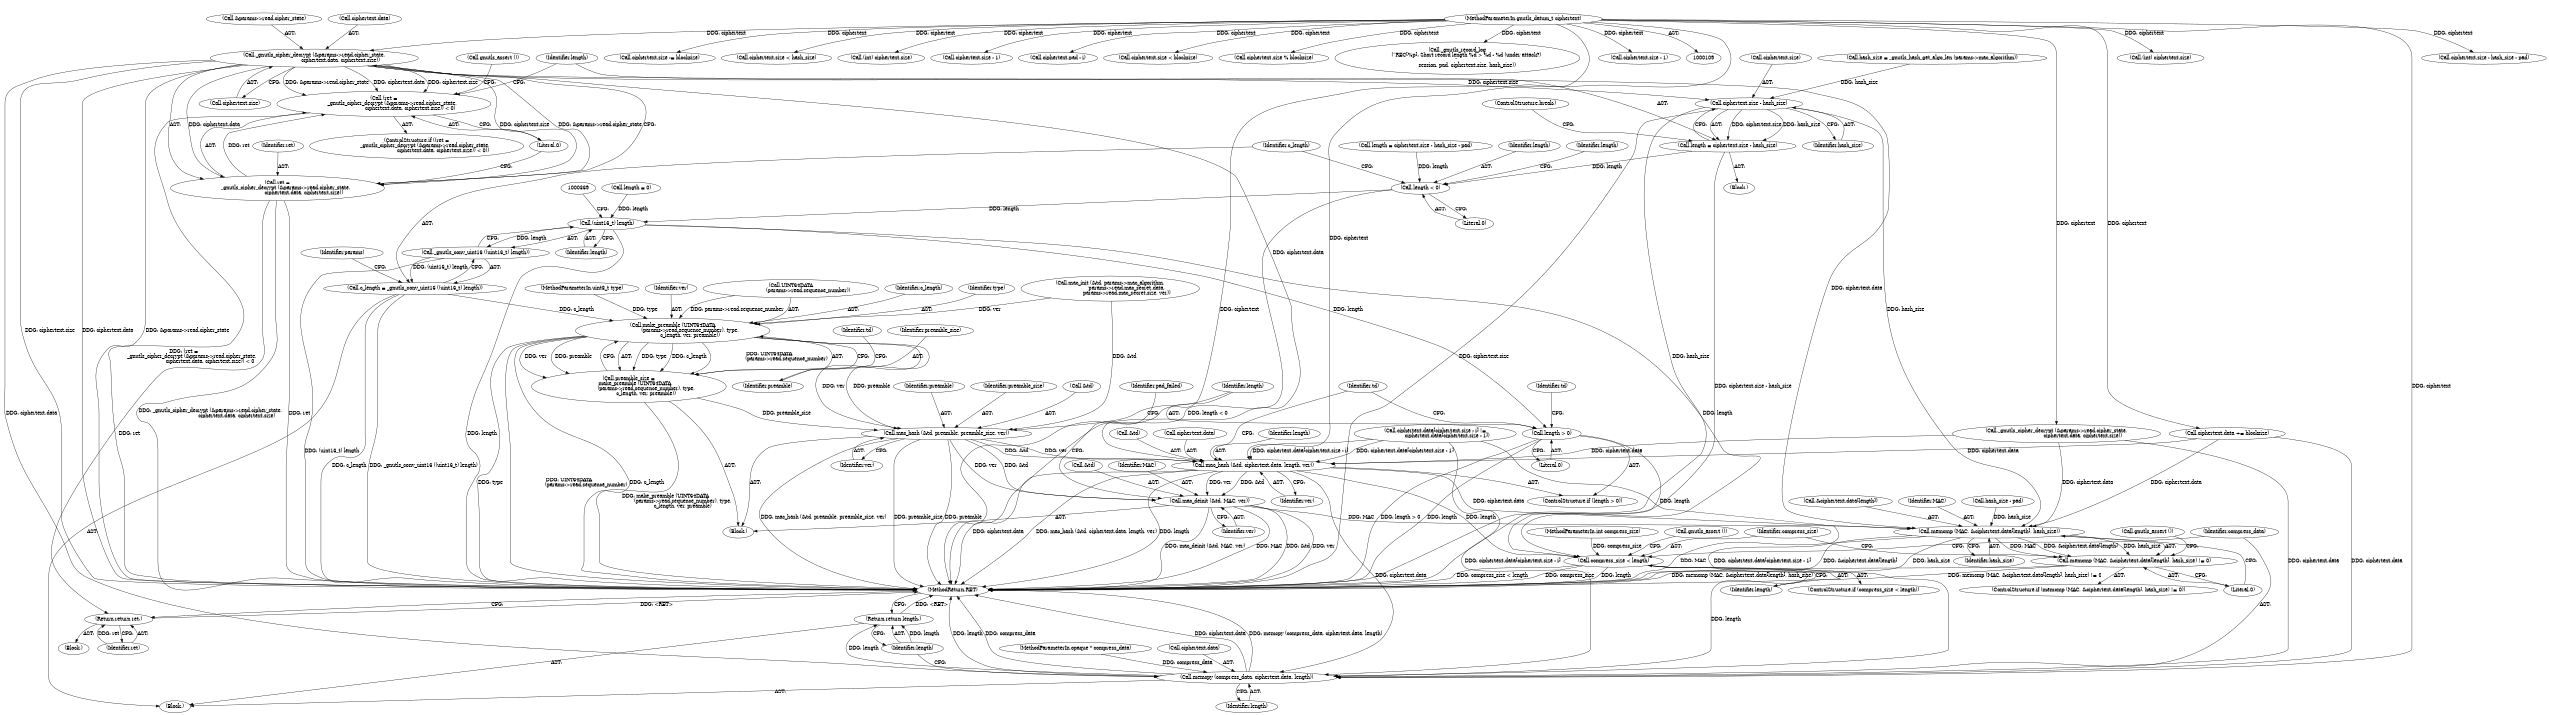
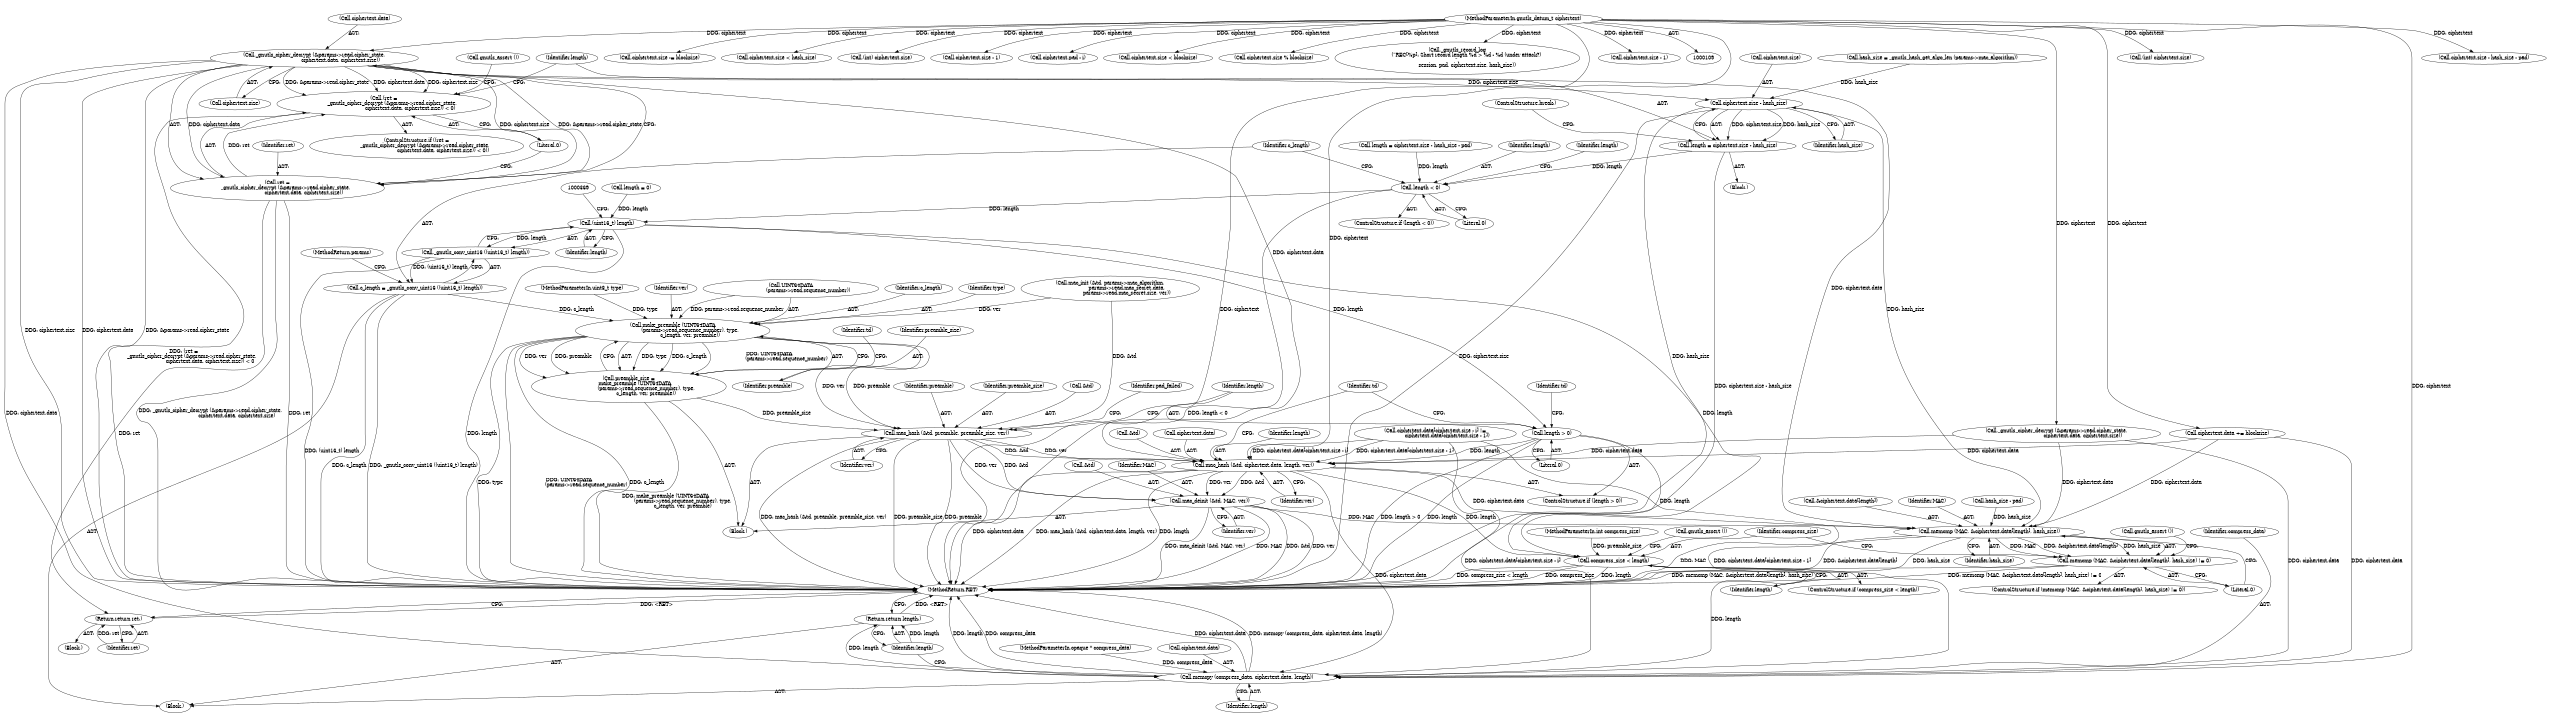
  digraph {
    n1 [label="(Call,_gnutls_cipher_decrypt (&params->read.cipher_state,\n                                   ciphertext.data, ciphertext.size))"]
    n2 [label="(Call,(ret =\n           _gnutls_cipher_decrypt (&params->read.cipher_state,\n                                   ciphertext.data, ciphertext.size)) < 0)"]
    n3 [label="(Call,ret =\n           _gnutls_cipher_decrypt (&params->read.cipher_state,\n                                   ciphertext.data, ciphertext.size))"]
    n4 [label="(Call,ciphertext.size - hash_size)"]
    n5 [label="(Call,mac_hash (&td, ciphertext.data, length, ver))"]
    n6 [label="(Call,memcmp (MAC, &ciphertext.data[length], hash_size))"]
    n7 [label="(Call,memcpy (compress_data, ciphertext.data, length))"]
    n8 [label="(MethodReturn,RET)"]
    n9 [label="(Call,ciphertext.size)"]
    n10 [label="(ControlStructure,if ((ret =\n           _gnutls_cipher_decrypt (&params->read.cipher_state,\n                                   ciphertext.data, ciphertext.size)) < 0))"]
    n11 [label="(Literal,0)"]
    n12 [label="(Return,return ret;)"]
    n13 [label="(Call,length = ciphertext.size - hash_size)"]
    n14 [label="(Identifier,hash_size)"]
    n15 [label="(Call,compress_size < length)"]
    n16 [label="(Call,mac_deinit (&td, MAC, ver))"]
    n17 [label="(ControlStructure,if (length > 0))"]
    n18 [label="(Identifier,ver)"]
    n19 [label="(Call,memcmp (MAC, &ciphertext.data[length], hash_size) != 0)"]
    n20 [label="(Identifier,hash_size)"]
    n21 [label="(Block,)"]
    n22 [label="(Return,return length;)"]
    n23 [label="(Identifier,length)"]
    n24 [label="(MethodParameterIn,gnutls_datum_t ciphertext)"]
    n25 [label="(Call,(int) ciphertext.size)"]
    n26 [label="(Call,ciphertext.size - hash_size - pad)"]
    n27 [label="(Call,ciphertext.size -= blocksize)"]
    n28 [label="(Call,ciphertext.size < hash_size)"]
    n29 [label="(Call,(int) ciphertext.size)"]
    n30 [label="(Call,ciphertext.size - 1)"]
    n31 [label="(Call,ciphertext.pad - i)"]
    n32 [label="(Call,_gnutls_cipher_decrypt (&params->read.cipher_state,\n                                   ciphertext.data, ciphertext.size))"]
    n33 [label="(Call,ciphertext.size < blocksize)"]
    n34 [label="(Call,ciphertext.size % blocksize)"]
    n35 [label="(Call,_gnutls_record_log\n            (\"REC[%p]: Short record length %d > %d - %d (under attack?)\n\",\n             session, pad, ciphertext.size, hash_size))"]
    n36 [label="(Call,ciphertext.size - 1)"]
    n37 [label="(Call,ciphertext.data += blocksize)"]
    1000109
    n39 [label="(Identifier,ret)"]
    n40 [label="(Block,)"]
    n41 [label="(Call,length < 0)"]
    n42 [label="(Block,)"]
    n43 [label="(Call,(uint16_t) length)"]
    n44 [label="(Literal,0)"]
+   n45 [label="(ControlStructure,if (length < 0))"]
    n46 [label="(Call,_gnutls_conv_uint16 ((uint16_t) length))"]
    n47 [label="(Call,length > 0)"]
    n48 [label="(Identifier,length)"]
    n49 [label="(Call,c_length = _gnutls_conv_uint16 ((uint16_t) length))"]
    n50 [label="(ControlStructure,if (compress_size < length))"]
    n51 [label="(Identifier,length)"]
    n52 [label="(Literal,0)"]
    n53 [label="(Call,make_preamble (UINT64DATA\n                       (params->read.sequence_number), type,\n                       c_length, ver, preamble))"]
    n54 [label="(Call,preamble_size =\n        make_preamble (UINT64DATA\n                       (params->read.sequence_number), type,\n                       c_length, ver, preamble))"]
    n55 [label="(Call,mac_hash (&td, preamble, preamble_size, ver))"]
    n56 [label="(Identifier,preamble)"]
    n57 [label="(Block,)"]
    n58 [label="(Identifier,ver)"]
    n59 [label="(Identifier,ver)"]
    n60 [label="(ControlStructure,if (memcmp (MAC, &ciphertext.data[length], hash_size) != 0))"]
    n61 [label="(Literal,0)"]
    n62 [label="(Identifier,length)"]
    n63 [label="(Call,gnutls_assert ())"]
    n64 [label="(Call,length = 0)"]
    n65 [label="(Call,mac_init (&td, params->mac_algorithm,\n                      params->read.mac_secret.data,\n                      params->read.mac_secret.size, ver))"]
    n66 [label="(Identifier,compress_data)"]
    n67 [label="(Identifier,length)"]
    n68 [label="(Call,length = ciphertext.size - hash_size - pad)"]
    n69 [label="(Identifier,preamble)"]
    n70 [label="(MethodParameterIn,uint8_t type)"]
    n71 [label="(Identifier,length)"]
    n72 [label="(Call,ciphertext.data[ciphertext.size - i] !=\n                ciphertext.data[ciphertext.size - 1])"]
    n73 [label="(Call,&ciphertext.data[length])"]
    n74 [label="(Identifier,td)"]
    n75 [label="(Identifier,MAC)"]
    n76 [label="(Call,hash_size = _gnutls_hash_get_algo_len (params->mac_algorithm))"]
-   n77 [label="(Call,&params->read.cipher_state)"]
    n78 [label="(Call,hash_size - pad)"]
    n79 [label="(Identifier,td)"]
    n80 [label="(Call,ciphertext.data)"]
    n81 [label="(Identifier,MAC)"]
    n82 [label="(Identifier,preamble_size)"]
    n83 [label="(Call,gnutls_assert ())"]
    n84 [label="(Identifier,length)"]
    n85 [label="(Identifier,pad_failed)"]
    n86 [label="(MethodParameterIn,opaque * compress_data)"]
    n87 [label="(Call,ciphertext.data)"]
    n88 [label="(Identifier,ver)"]
    n89 [label="(Call,gnutls_assert ())"]
    n90 [label="(Identifier,c_length)"]
    n91 [label="(Identifier,ret)"]
    n92 [label="(Identifier,length)"]
    n93 [label="(Call,ciphertext.data)"]
    n94 [label="(Call,UINT64DATA\n                       (params->read.sequence_number))"]
-   n95 [label="(Identifier,params)"]
+   n95 [label="(MethodReturn,params)"]
    n96 [label="(Identifier,preamble_size)"]
    n97 [label="(Call,&td)"]
    n98 [label="(Call,ciphertext.size)"]
    n99 [label="(ControlStructure,break;)"]
    n100 [label="(Identifier,type)"]
    n101 [label="(Identifier,compress_size)"]
    n102 [label="(MethodParameterIn,int compress_size)"]
    n103 [label="(Call,&td)"]
    n104 [label="(Call,&td)"]
    n105 [label="(Identifier,length)"]
    n106 [label="(Identifier,td)"]
    n107 [label="(Identifier,c_length)"]
    1000369
    n1 -> n2 [label="DDG: &params->read.cipher_state"]
    n1 -> n2 [label="DDG: ciphertext.data"]
    n1 -> n2 [label="DDG: ciphertext.size"]
    n1 -> n3 [label="AST: "]
    n1 -> n3 [label="DDG: &params->read.cipher_state"]
    n1 -> n3 [label="DDG: ciphertext.data"]
    n1 -> n3 [label="DDG: ciphertext.size"]
    n1 -> n4 [label="DDG: ciphertext.size"]
    n1 -> n5 [label="DDG: ciphertext.data"]
    n1 -> n6 [label="DDG: ciphertext.data"]
    n1 -> n7 [label="DDG: ciphertext.data"]
    n1 -> n8 [label="DDG: ciphertext.size"]
    n1 -> n8 [label="DDG: &params->read.cipher_state"]
    n1 -> n8 [label="DDG: ciphertext.data"]
    n1 -> n9 [label="CFG: "]
    n2 -> n8 [label="DDG: (ret =\n           _gnutls_cipher_decrypt (&params->read.cipher_state,\n                                   ciphertext.data, ciphertext.size)) < 0"]
    n2 -> n10 [label="AST: "]
    n2 -> n11 [label="CFG: "]
    n3 -> n1 [label="CFG: "]
    n3 -> n2 [label="AST: "]
    n3 -> n2 [label="DDG: ret"]
    n3 -> n8 [label="DDG: _gnutls_cipher_decrypt (&params->read.cipher_state,\n                                   ciphertext.data, ciphertext.size)"]
    n3 -> n8 [label="DDG: ret"]
    n3 -> n12 [label="DDG: ret"]
    n4 -> n6 [label="DDG: hash_size"]
    n4 -> n8 [label="DDG: ciphertext.size"]
    n4 -> n8 [label="DDG: hash_size"]
    n4 -> n13 [label="AST: "]
    n4 -> n13 [label="DDG: ciphertext.size"]
    n4 -> n13 [label="DDG: hash_size"]
    n4 -> n14 [label="CFG: "]
    n5 -> n6 [label="DDG: ciphertext.data"]
    n5 -> n7 [label="DDG: ciphertext.data"]
    n5 -> n8 [label="DDG: ciphertext.data"]
    n5 -> n8 [label="DDG: mac_hash (&td, ciphertext.data, length, ver)"]
    n5 -> n8 [label="DDG: length"]
    n5 -> n15 [label="DDG: length"]
    n5 -> n16 [label="DDG: &td"]
    n5 -> n16 [label="DDG: ver"]
    n5 -> n17 [label="AST: "]
    n5 -> n18 [label="CFG: "]
    n6 -> n8 [label="DDG: MAC"]
    n6 -> n8 [label="DDG: hash_size"]
    n6 -> n8 [label="DDG: &ciphertext.data[length]"]
    n6 -> n19 [label="AST: "]
    n6 -> n19 [label="DDG: MAC"]
    n6 -> n19 [label="DDG: &ciphertext.data[length]"]
    n6 -> n19 [label="DDG: hash_size"]
    n6 -> n20 [label="CFG: "]
    n7 -> n8 [label="DDG: length"]
    n7 -> n8 [label="DDG: compress_data"]
    n7 -> n8 [label="DDG: ciphertext.data"]
    n7 -> n8 [label="DDG: memcpy (compress_data, ciphertext.data, length)"]
    n7 -> n21 [label="AST: "]
    n7 -> n22 [label="DDG: length"]
    n7 -> n23 [label="CFG: "]
    n8 -> n12 [label="CFG: "]
    n8 -> n22 [label="CFG: "]
    n9 -> n1 [label="AST: "]
    n11 -> n2 [label="AST: "]
    n11 -> n3 [label="CFG: "]
    n12 -> n8 [label="DDG: <RET>"]
    n12 -> n39 [label="CFG: "]
    n12 -> n40 [label="AST: "]
    n13 -> n4 [label="CFG: "]
    n13 -> n8 [label="DDG: ciphertext.size - hash_size"]
    n13 -> n41 [label="DDG: length"]
    n13 -> n42 [label="AST: "]
    n14 -> n4 [label="AST: "]
    n15 -> n7 [label="DDG: length"]
    n15 -> n8 [label="DDG: compress_size"]
    n15 -> n8 [label="DDG: length"]
    n15 -> n8 [label="DDG: compress_size < length"]
    n15 -> n50 [label="AST: "]
    n15 -> n51 [label="CFG: "]
    n16 -> n6 [label="DDG: MAC"]
    n16 -> n8 [label="DDG: &td"]
    n16 -> n8 [label="DDG: ver"]
    n16 -> n8 [label="DDG: mac_deinit (&td, MAC, ver)"]
    n16 -> n8 [label="DDG: MAC"]
    n16 -> n57 [label="AST: "]
    n16 -> n59 [label="CFG: "]
    n18 -> n5 [label="AST: "]
    n19 -> n8 [label="DDG: memcmp (MAC, &ciphertext.data[length], hash_size) != 0"]
    n19 -> n8 [label="DDG: memcmp (MAC, &ciphertext.data[length], hash_size)"]
    n19 -> n60 [label="AST: "]
    n19 -> n61 [label="CFG: "]
    n20 -> n6 [label="AST: "]
    n22 -> n8 [label="DDG: <RET>"]
    n22 -> n21 [label="AST: "]
    n22 -> n62 [label="CFG: "]
    n23 -> n7 [label="AST: "]
    n24 -> n1 [label="DDG: ciphertext"]
    n24 -> n5 [label="DDG: ciphertext"]
    n24 -> n7 [label="DDG: ciphertext"]
    n24 -> n8 [label="DDG: ciphertext"]
    n24 -> n25 [label="DDG: ciphertext"]
    n24 -> n26 [label="DDG: ciphertext"]
    n24 -> n27 [label="DDG: ciphertext"]
    n24 -> n28 [label="DDG: ciphertext"]
    n24 -> n29 [label="DDG: ciphertext"]
    n24 -> n30 [label="DDG: ciphertext"]
    n24 -> n31 [label="DDG: ciphertext"]
    n24 -> n32 [label="DDG: ciphertext"]
    n24 -> n33 [label="DDG: ciphertext"]
    n24 -> n34 [label="DDG: ciphertext"]
    n24 -> n35 [label="DDG: ciphertext"]
    n24 -> n36 [label="DDG: ciphertext"]
    n24 -> n37 [label="DDG: ciphertext"]
    n24 -> 1000109 [label="AST: "]
    n32 -> n5 [label="DDG: ciphertext.data"]
    n32 -> n6 [label="DDG: ciphertext.data"]
    n32 -> n7 [label="DDG: ciphertext.data"]
    n37 -> n5 [label="DDG: ciphertext.data"]
    n37 -> n6 [label="DDG: ciphertext.data"]
    n37 -> n7 [label="DDG: ciphertext.data"]
    n39 -> n12 [label="AST: "]
    n39 -> n12 [label="DDG: ret"]
    n41 -> n8 [label="DDG: length < 0"]
    n41 -> n43 [label="DDG: length"]
    n41 -> n44 [label="CFG: "]
+   n41 -> n45 [label="AST: "]
    n43 -> n8 [label="DDG: length"]
    n43 -> n15 [label="DDG: length"]
    n43 -> n46 [label="AST: "]
    n43 -> n46 [label="DDG: length"]
    n43 -> n47 [label="DDG: length"]
    n43 -> n48 [label="CFG: "]
    n44 -> n41 [label="AST: "]
    n46 -> n8 [label="DDG: (uint16_t) length"]
    n46 -> n43 [label="CFG: "]
    n46 -> n49 [label="AST: "]
    n46 -> n49 [label="DDG: (uint16_t) length"]
+   n47 -> n5 [label="DDG: length"]
    n47 -> n8 [label="DDG: length"]
    n47 -> n8 [label="DDG: length > 0"]
    n47 -> n15 [label="DDG: length"]
    n47 -> n17 [label="AST: "]
    n47 -> n52 [label="CFG: "]
    n48 -> n43 [label="AST: "]
    n49 -> n8 [label="DDG: _gnutls_conv_uint16 ((uint16_t) length)"]
    n49 -> n8 [label="DDG: c_length"]
    n49 -> n21 [label="AST: "]
    n49 -> n46 [label="CFG: "]
    n49 -> n53 [label="DDG: c_length"]
    n51 -> n15 [label="AST: "]
    n52 -> n47 [label="AST: "]
    n53 -> n8 [label="DDG: c_length"]
    n53 -> n8 [label="DDG: UINT64DATA\n                       (params->read.sequence_number)"]
    n53 -> n8 [label="DDG: type"]
    n53 -> n54 [label="AST: "]
    n53 -> n54 [label="DDG: type"]
    n53 -> n54 [label="DDG: c_length"]
    n53 -> n54 [label="DDG: UINT64DATA\n                       (params->read.sequence_number)"]
    n53 -> n54 [label="DDG: ver"]
    n53 -> n54 [label="DDG: preamble"]
    n53 -> n55 [label="DDG: preamble"]
    n53 -> n55 [label="DDG: ver"]
    n53 -> n56 [label="CFG: "]
    n54 -> n8 [label="DDG: make_preamble (UINT64DATA\n                       (params->read.sequence_number), type,\n                       c_length, ver, preamble)"]
    n54 -> n53 [label="CFG: "]
    n54 -> n55 [label="DDG: preamble_size"]
    n54 -> n57 [label="AST: "]
    n55 -> n5 [label="DDG: &td"]
    n55 -> n5 [label="DDG: ver"]
    n55 -> n8 [label="DDG: preamble_size"]
    n55 -> n8 [label="DDG: preamble"]
    n55 -> n8 [label="DDG: mac_hash (&td, preamble, preamble_size, ver)"]
    n55 -> n16 [label="DDG: &td"]
    n55 -> n16 [label="DDG: ver"]
    n55 -> n57 [label="AST: "]
    n55 -> n58 [label="CFG: "]
    n56 -> n53 [label="AST: "]
    n58 -> n55 [label="AST: "]
    n59 -> n16 [label="AST: "]
    n61 -> n6 [label="CFG: "]
    n61 -> n19 [label="AST: "]
    n62 -> n7 [label="CFG: "]
    n62 -> n22 [label="AST: "]
    n62 -> n22 [label="DDG: length"]
    n63 -> n19 [label="CFG: "]
    n64 -> n43 [label="DDG: length"]
    n65 -> n53 [label="DDG: ver"]
    n65 -> n55 [label="DDG: &td"]
    n66 -> n7 [label="AST: "]
-   n66 -> n15 [label="CFG: "]
    n67 -> n2 [label="CFG: "]
    n67 -> n13 [label="AST: "]
    n68 -> n41 [label="DDG: length"]
    n69 -> n55 [label="AST: "]
    n70 -> n53 [label="DDG: type"]
    n71 -> n47 [label="AST: "]
    n71 -> n55 [label="CFG: "]
    n72 -> n5 [label="DDG: ciphertext.data[ciphertext.size - i]"]
    n72 -> n5 [label="DDG: ciphertext.data[ciphertext.size - 1]"]
    n72 -> n7 [label="DDG: ciphertext.data[ciphertext.size - i]"]
    n72 -> n7 [label="DDG: ciphertext.data[ciphertext.size - 1]"]
    n73 -> n6 [label="AST: "]
    n74 -> n5 [label="CFG: "]
    n74 -> n47 [label="CFG: "]
    n75 -> n6 [label="AST: "]
    n76 -> n4 [label="DDG: hash_size"]
-   n77 -> n1 [label="AST: "]
    n78 -> n6 [label="DDG: hash_size"]
    n79 -> n54 [label="CFG: "]
    n80 -> n5 [label="AST: "]
    n81 -> n16 [label="AST: "]
    n82 -> n55 [label="AST: "]
    n83 -> n15 [label="CFG: "]
    n84 -> n41 [label="AST: "]
-   n85 -> n16 [label="CFG: "]
+   n85 -> n55 [label="CFG: "]
    n86 -> n7 [label="DDG: compress_data"]
    n87 -> n7 [label="AST: "]
    n88 -> n53 [label="AST: "]
    n89 -> n2 [label="CFG: "]
    n90 -> n53 [label="AST: "]
    n91 -> n3 [label="AST: "]
    n92 -> n5 [label="AST: "]
    n93 -> n1 [label="AST: "]
    n94 -> n53 [label="AST: "]
    n94 -> n53 [label="DDG: params->read.sequence_number"]
    n95 -> n49 [label="CFG: "]
    n96 -> n54 [label="AST: "]
    n97 -> n55 [label="AST: "]
    n98 -> n4 [label="AST: "]
    n99 -> n13 [label="CFG: "]
    n100 -> n53 [label="AST: "]
    n101 -> n15 [label="AST: "]
    n101 -> n19 [label="CFG: "]
-   n102 -> n15 [label="DDG: compress_size"]
+   n102 -> n15 [label="DDG: preamble_size"]
    n103 -> n5 [label="AST: "]
    n104 -> n16 [label="AST: "]
    n105 -> n41 [label="CFG: "]
    n106 -> n47 [label="CFG: "]
    n107 -> n41 [label="CFG: "]
    n107 -> n49 [label="AST: "]
    1000369 -> n43 [label="CFG: "]
  }
